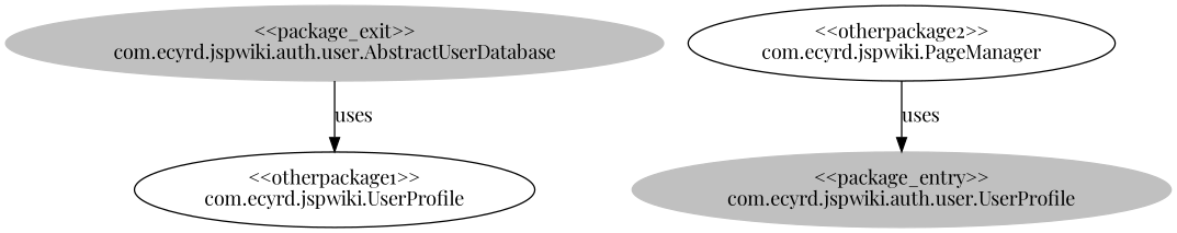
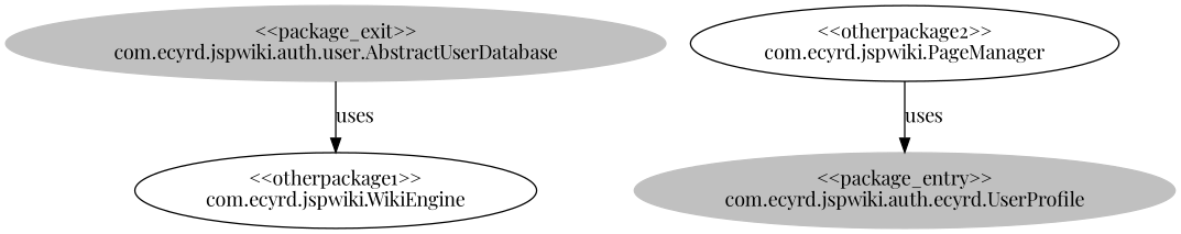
  digraph {
    fontname="Playfair Display"
    node [fontname="Playfair Display"]
    edge [fontname="Playfair Display"]
    n1 [color=grey label="<<package_exit>>\ncom.ecyrd.jspwiki.auth.user.AbstractUserDatabase" style=filled]
-   n2 [label="<<otherpackage1>>\ncom.ecyrd.jspwiki.UserProfile"]
-   n3 [color=grey label="<<package_entry>>\ncom.ecyrd.jspwiki.auth.user.UserProfile" style=filled]
+   n2 [label="<<otherpackage1>>\ncom.ecyrd.jspwiki.WikiEngine"]
+   n3 [color=grey label="<<package_entry>>\ncom.ecyrd.jspwiki.auth.ecyrd.UserProfile" style=filled]
    n4 [label="<<otherpackage2>>\ncom.ecyrd.jspwiki.PageManager"]
    n1 -> n2 [label=uses]
    n4 -> n3 [label=uses]
  }
